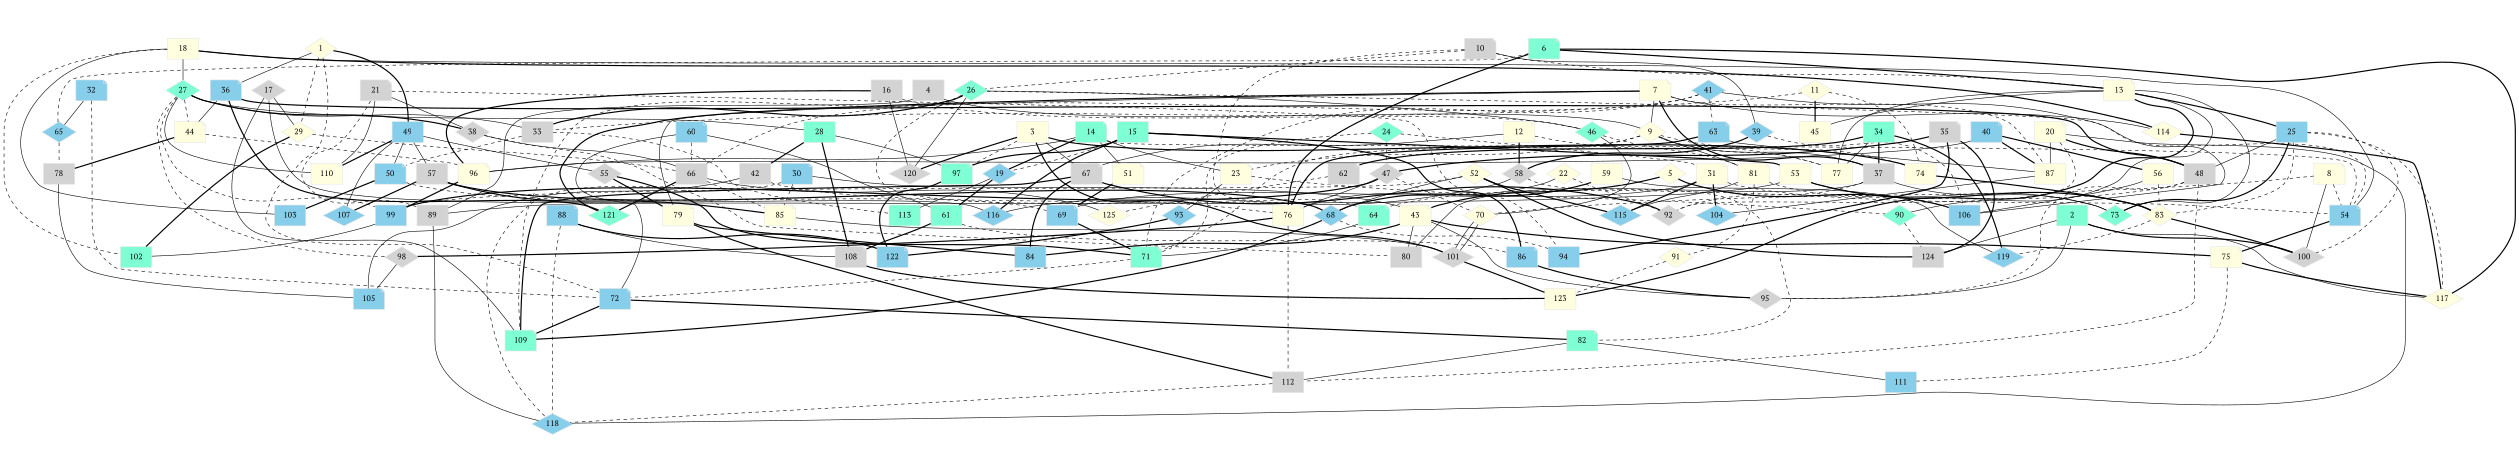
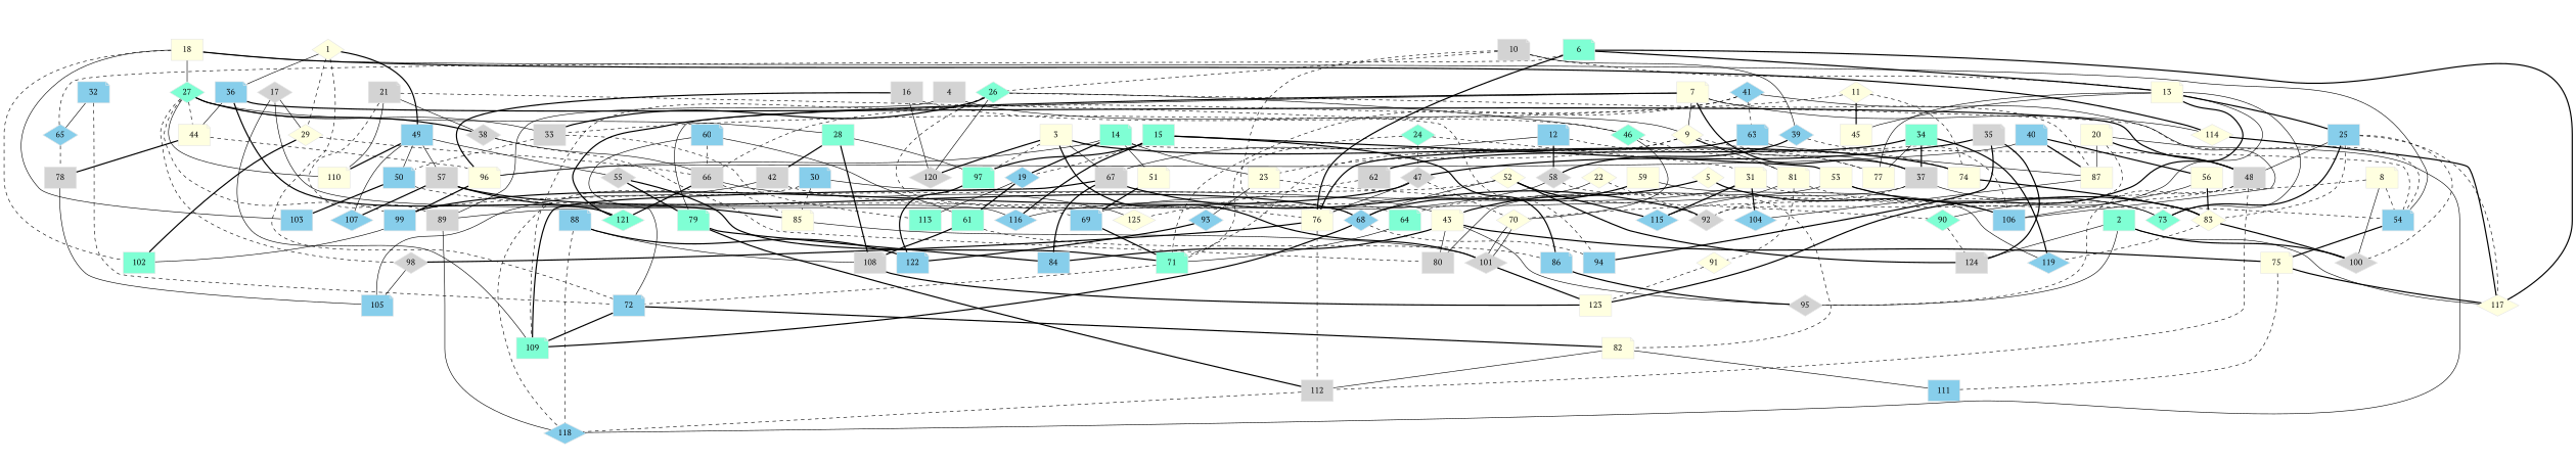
  graph {
    fontname="PT Serif"
    node [color=gray90 fillcolor=lightyellow fontname="PT Serif" shape=note style=filled]
    edge [fontname="PT Serif" style=bold]
    1 [shape=diamond]
    29 [shape=diamond]
    36 [fillcolor=skyblue]
    49 [fillcolor=skyblue shape=box]
    72 [fillcolor=skyblue]
    102 [fillcolor=aquamarine shape=box]
    66 [fillcolor=lightgrey shape=box]
    121 [fillcolor=aquamarine shape=diamond]
    48 [fillcolor=lightgrey shape=box]
    44
    110
    50 [fillcolor=skyblue]
    55 [fillcolor=lightgrey shape=diamond]
    57 [fillcolor=lightgrey shape=box]
    107 [fillcolor=skyblue shape=diamond]
    109 [fillcolor=aquamarine]
-   82 [fillcolor=aquamarine]
+   82
    2 [fillcolor=aquamarine shape=box]
    95 [fillcolor=lightgrey shape=diamond]
    100 [fillcolor=lightgrey shape=diamond]
    117 [shape=diamond]
    124 [fillcolor=lightgrey]
    3 [shape=box]
    67 [fillcolor=lightgrey]
    74 [shape=box]
    97 [fillcolor=aquamarine]
    101 [fillcolor=lightgrey shape=diamond]
    120 [fillcolor=lightgrey shape=diamond]
    92 [fillcolor=lightgrey shape=diamond]
    84 [fillcolor=skyblue shape=box]
    83 [shape=diamond]
    122 [fillcolor=skyblue]
    123 [shape=box]
    4 [fillcolor=lightgrey shape=box]
    9 [shape=diamond]
    89 [fillcolor=lightgrey shape=box]
    37 [fillcolor=lightgrey shape=box]
    23
    71 [fillcolor=aquamarine]
    77 [shape=box]
    81
    118 [fillcolor=skyblue shape=diamond]
    5 [shape=diamond]
    43
    106 [fillcolor=skyblue shape=box]
    80 [fillcolor=lightgrey shape=box]
    75
    6 [fillcolor=aquamarine]
    13
    65 [fillcolor=skyblue shape=diamond]
    76
    45 [shape=box]
    25 [fillcolor=skyblue shape=box]
    73 [fillcolor=aquamarine shape=diamond]
    90 [fillcolor=aquamarine shape=diamond]
    78 [fillcolor=lightgrey shape=box]
    98 [fillcolor=lightgrey shape=diamond]
    112 [fillcolor=lightgrey shape=box]
    7
-   79
+   79 [fillcolor=aquamarine]
    87 [shape=box]
    114 [shape=diamond]
    104 [fillcolor=skyblue shape=diamond]
    8
    54 [fillcolor=skyblue]
    70 [shape=diamond]
    93 [fillcolor=skyblue shape=diamond]
    115 [fillcolor=skyblue shape=diamond]
    91 [shape=diamond]
    10 [fillcolor=lightgrey]
    26 [fillcolor=aquamarine shape=diamond]
    39 [fillcolor=skyblue shape=diamond]
    64 [fillcolor=aquamarine]
    33 [fillcolor=lightgrey shape=box]
    46 [fillcolor=aquamarine shape=diamond]
    68 [fillcolor=skyblue shape=diamond]
    58 [fillcolor=lightgrey shape=diamond]
    11 [shape=diamond]
    113 [fillcolor=aquamarine shape=box]
-   12
+   12 [fillcolor=skyblue]
    116 [fillcolor=skyblue shape=diamond]
    14 [fillcolor=aquamarine]
    19 [fillcolor=skyblue shape=diamond]
    51
    96
    61 [fillcolor=aquamarine shape=box]
    69 [fillcolor=skyblue]
    99 [fillcolor=skyblue shape=box]
    15 [fillcolor=aquamarine shape=box]
    53 [shape=box]
    86 [fillcolor=skyblue]
    16 [fillcolor=lightgrey shape=box]
    17 [fillcolor=lightgrey shape=diamond]
    18 [shape=box]
    27 [fillcolor=aquamarine shape=diamond]
    103 [fillcolor=skyblue shape=box]
    38 [fillcolor=lightgrey shape=diamond]
    28 [fillcolor=aquamarine shape=box]
    108 [fillcolor=lightgrey]
    20
    21 [fillcolor=lightgrey]
    94 [fillcolor=skyblue shape=box]
    22 [shape=diamond]
    62 [fillcolor=lightgrey]
    125 [shape=diamond]
    24 [fillcolor=aquamarine shape=diamond]
    31
    47 [fillcolor=lightgrey shape=diamond]
    111 [fillcolor=skyblue shape=box]
    119 [fillcolor=skyblue shape=diamond]
    42 [fillcolor=lightgrey shape=box]
    105 [fillcolor=skyblue]
    85
    30 [fillcolor=skyblue]
    32 [fillcolor=skyblue]
    34 [fillcolor=aquamarine shape=box]
    35 [fillcolor=lightgrey]
    40 [fillcolor=skyblue]
    56 [shape=box]
    41 [fillcolor=skyblue shape=diamond]
    63 [fillcolor=skyblue]
    52 [shape=diamond]
    59 [shape=box]
    60 [fillcolor=skyblue]
    88 [fillcolor=skyblue]
    1 -- 29 [style=dashed]
    1 -- 36 [style=solid]
    1 -- 49
    1 -- 72 [style=dashed]
    29 -- 102
    29 -- 66 [style=dashed]
    36 -- 121
    36 -- 48
    36 -- 44 [style=solid]
    49 -- 110
    49 -- 50 [style=solid]
    49 -- 55 [style=solid]
    49 -- 57 [style=solid]
    49 -- 107 [style=solid]
    72 -- 109
    72 -- 82
    66 -- 121
    66 -- 125 [style=solid]
    66 -- 85 [style=dashed]
    48 -- 95 [style=dashed]
    48 -- 112 [style=dashed]
    48 -- 64 [style=dashed]
    44 -- 78
    44 -- 96 [style=dashed]
    50 -- 69 [style=dashed]
    50 -- 103
    55 -- 71
    55 -- 79
    57 -- 107
    57 -- 68
    57 -- 85
    82 -- 112 [style=solid]
    82 -- 111 [style=solid]
    2 -- 95 [style=solid]
    2 -- 100
    2 -- 117 [style=solid]
    2 -- 124 [style=solid]
    3 -- 67 [style=solid]
    3 -- 74
    3 -- 97 [style=dashed]
    3 -- 101
    3 -- 120
    67 -- 109
    67 -- 92
    67 -- 84
    74 -- 83
    97 -- 122
    101 -- 123
    83 -- 100
    83 -- 119 [style=dashed]
    4 -- 9 [style=solid]
    4 -- 89 [style=solid]
    9 -- 74 [style=dashed]
    9 -- 37 [style=solid]
    9 -- 23 [style=dashed]
    9 -- 71 [style=dashed]
    9 -- 77 [style=dashed]
    9 -- 81 [style=solid]
    89 -- 118 [style=solid]
    37 -- 92 [style=dashed]
    37 -- 80 [style=solid]
    37 -- 73 [style=solid]
    23 -- 90 [style=dashed]
    23 -- 93 [style=solid]
    71 -- 72 [style=dashed]
    81 -- 106 [style=dashed]
    81 -- 115 [style=solid]
    81 -- 91 [style=dashed]
    5 -- 43
    5 -- 106
    43 -- 95 [style=solid]
    43 -- 84
    43 -- 80 [style=solid]
    43 -- 75
    75 -- 117
    75 -- 111 [style=dashed]
    6 -- 117
    6 -- 13
    6 -- 65 [style=dashed]
    6 -- 76
    13 -- 123
    13 -- 77 [style=solid]
    13 -- 45 [style=solid]
    13 -- 25
    13 -- 73 [style=solid]
    13 -- 90 [style=solid]
    65 -- 78 [style=dashed]
    76 -- 98
    76 -- 112 [style=dashed]
    25 -- 48 [style=solid]
    25 -- 100 [style=dashed]
    25 -- 117 [style=dashed]
    25 -- 83 [style=dashed]
    25 -- 73
    90 -- 124 [style=dashed]
    78 -- 105 [style=solid]
    98 -- 105 [style=solid]
    112 -- 118 [style=dashed]
    7 -- 121
    7 -- 9 [style=solid]
    7 -- 37
    7 -- 79 [style=solid]
    7 -- 87 [style=dashed]
    7 -- 114 [style=solid]
    79 -- 84
    79 -- 112
    87 -- 104 [style=solid]
    114 -- 117
    8 -- 100 [style=solid]
    8 -- 54 [style=dashed]
    8 -- 70 [style=dashed]
    54 -- 75
    70 -- 101 [style=solid]
    70 -- 101 [style=solid]
    93 -- 122
    91 -- 123 [style=dashed]
    10 -- 13 [style=dashed]
    10 -- 26 [style=dashed]
    10 -- 39 [style=solid]
    10 -- 64 [style=dashed]
    26 -- 109 [style=dashed]
    26 -- 120 [style=solid]
    26 -- 54 [style=dashed]
    26 -- 33
    26 -- 46 [style=solid]
    26 -- 68 [style=dashed]
    39 -- 106 [style=dashed]
    39 -- 58
    64 -- 71 [style=solid]
    33 -- 50 [style=dashed]
    33 -- 113 [style=dashed]
    46 -- 81 [style=dashed]
    46 -- 70 [style=solid]
    68 -- 109
    68 -- 94 [style=dashed]
    58 -- 82 [style=dashed]
    58 -- 116 [style=solid]
    11 -- 74 [style=dashed]
    11 -- 45
    11 -- 33 [style=dashed]
    12 -- 67 [style=solid]
    12 -- 77 [style=dashed]
    12 -- 58
    14 -- 23 [style=solid]
    14 -- 54 [style=dashed]
    14 -- 19
    14 -- 51 [style=solid]
    14 -- 96 [style=solid]
    19 -- 113 [style=solid]
    19 -- 61
    51 -- 69
    96 -- 99
    61 -- 86 [style=dashed]
    61 -- 108
    69 -- 71
    99 -- 102 [style=solid]
    15 -- 97
    15 -- 116
    15 -- 19 [style=dashed]
    15 -- 53
    15 -- 86
    53 -- 83
    53 -- 89 [style=solid]
    53 -- 73 [style=solid]
    86 -- 95
    16 -- 120 [style=solid]
    16 -- 46 [style=dashed]
    16 -- 96
    17 -- 29 [style=solid]
    17 -- 109 [style=solid]
    17 -- 116 [style=solid]
    18 -- 102 [style=dashed]
    18 -- 114
    18 -- 54 [style=solid]
    18 -- 27 [style=solid]
    18 -- 103 [style=solid]
    27 -- 44 [style=dashed]
    27 -- 110 [style=solid]
    27 -- 98 [style=dashed]
    27 -- 33 [style=solid]
    27 -- 99 [style=dashed]
    27 -- 38
    27 -- 28 [style=solid]
    38 -- 66 [style=solid]
    38 -- 80 [style=dashed]
    28 -- 97 [style=solid]
    28 -- 108
    28 -- 42
    108 -- 123
    20 -- 48
    20 -- 92 [style=dashed]
    20 -- 118 [style=solid]
    20 -- 87 [style=solid]
    21 -- 110 [style=solid]
    21 -- 89 [style=dashed]
    21 -- 38 [style=solid]
    21 -- 94 [style=dashed]
    22 -- 92 [style=dashed]
    22 -- 76 [style=solid]
    62 -- 125 [style=dashed]
    24 -- 71 [style=dashed]
    24 -- 31 [style=dashed]
    24 -- 47 [style=dashed]
    31 -- 104
    31 -- 54 [style=dashed]
    31 -- 115
    31 -- 69 [style=solid]
    47 -- 76 [style=solid]
    47 -- 70 [style=dashed]
    47 -- 99
    42 -- 76 [style=dashed]
    42 -- 105 [style=solid]
    85 -- 101 [style=solid]
    30 -- 118 [style=dashed]
    30 -- 43 [style=solid]
    30 -- 85 [style=dashed]
    32 -- 72 [style=dashed]
    32 -- 65 [style=solid]
    34 -- 37
    34 -- 77 [style=solid]
    34 -- 62
    34 -- 119
    35 -- 124
    35 -- 94
    35 -- 47
    40 -- 87
    40 -- 96 [style=solid]
    40 -- 56
-   56 -- 83 [style=dashed]
+   56 -- 83
    56 -- 106 [style=solid]
    41 -- 66 [style=dashed]
    41 -- 71 [style=dashed]
    41 -- 106 [style=solid]
    41 -- 63 [style=dashed]
    63 -- 76
    63 -- 87 [style=solid]
    52 -- 124
    52 -- 115
    52 -- 68 [style=solid]
    52 -- 99 [style=dashed]
    59 -- 68
    59 -- 119 [style=solid]
    60 -- 72 [style=solid]
    60 -- 66 [style=dashed]
    60 -- 61 [style=solid]
    88 -- 122
    88 -- 118 [style=dashed]
    88 -- 108 [style=solid]
  }
